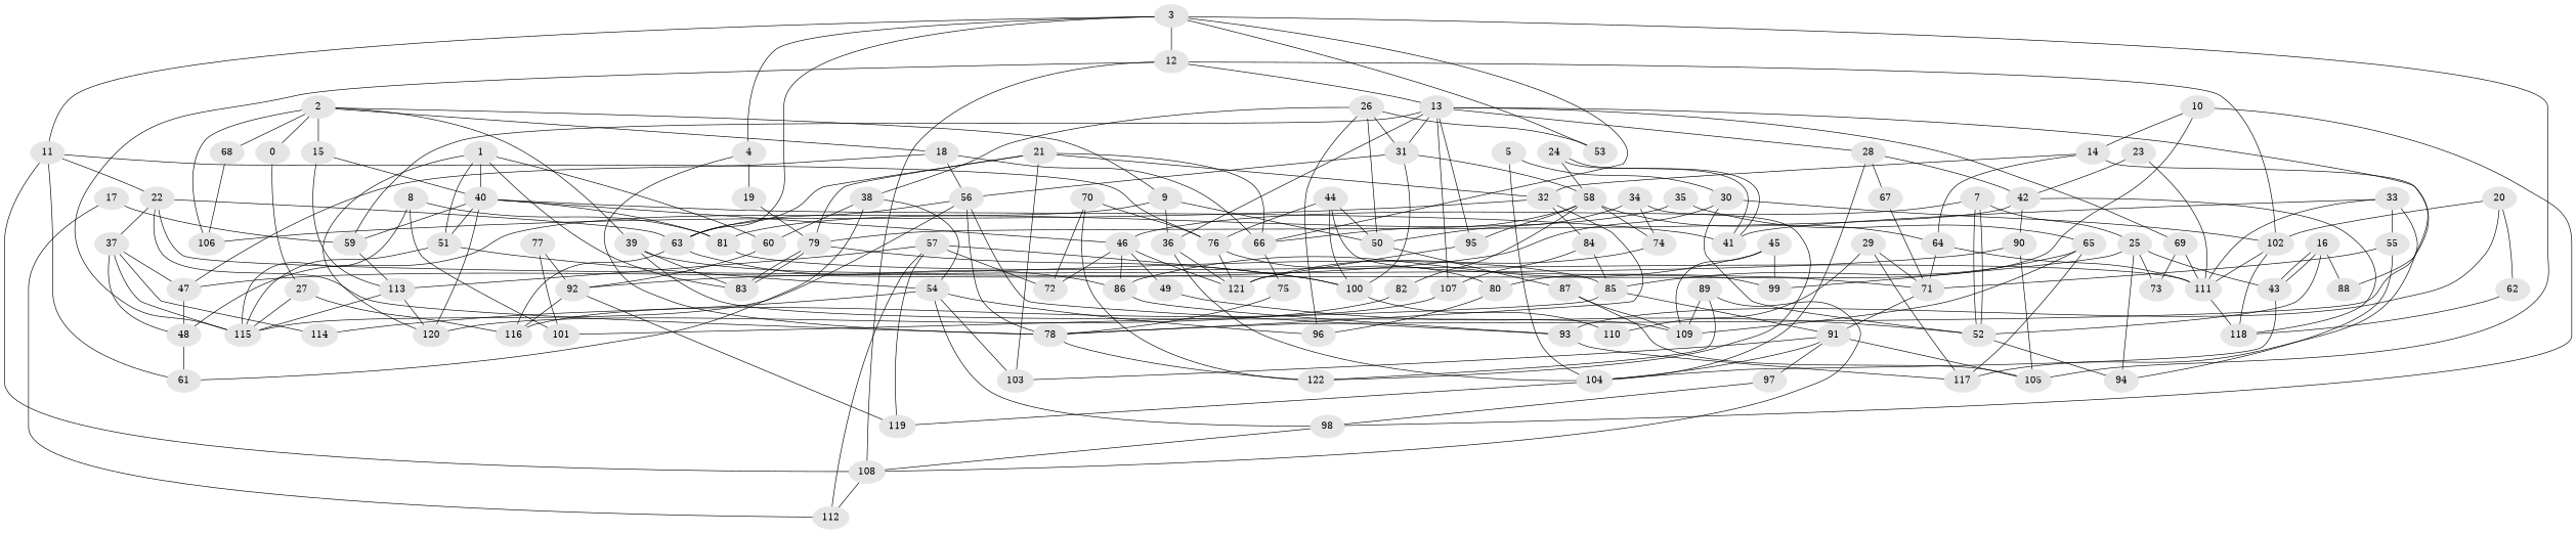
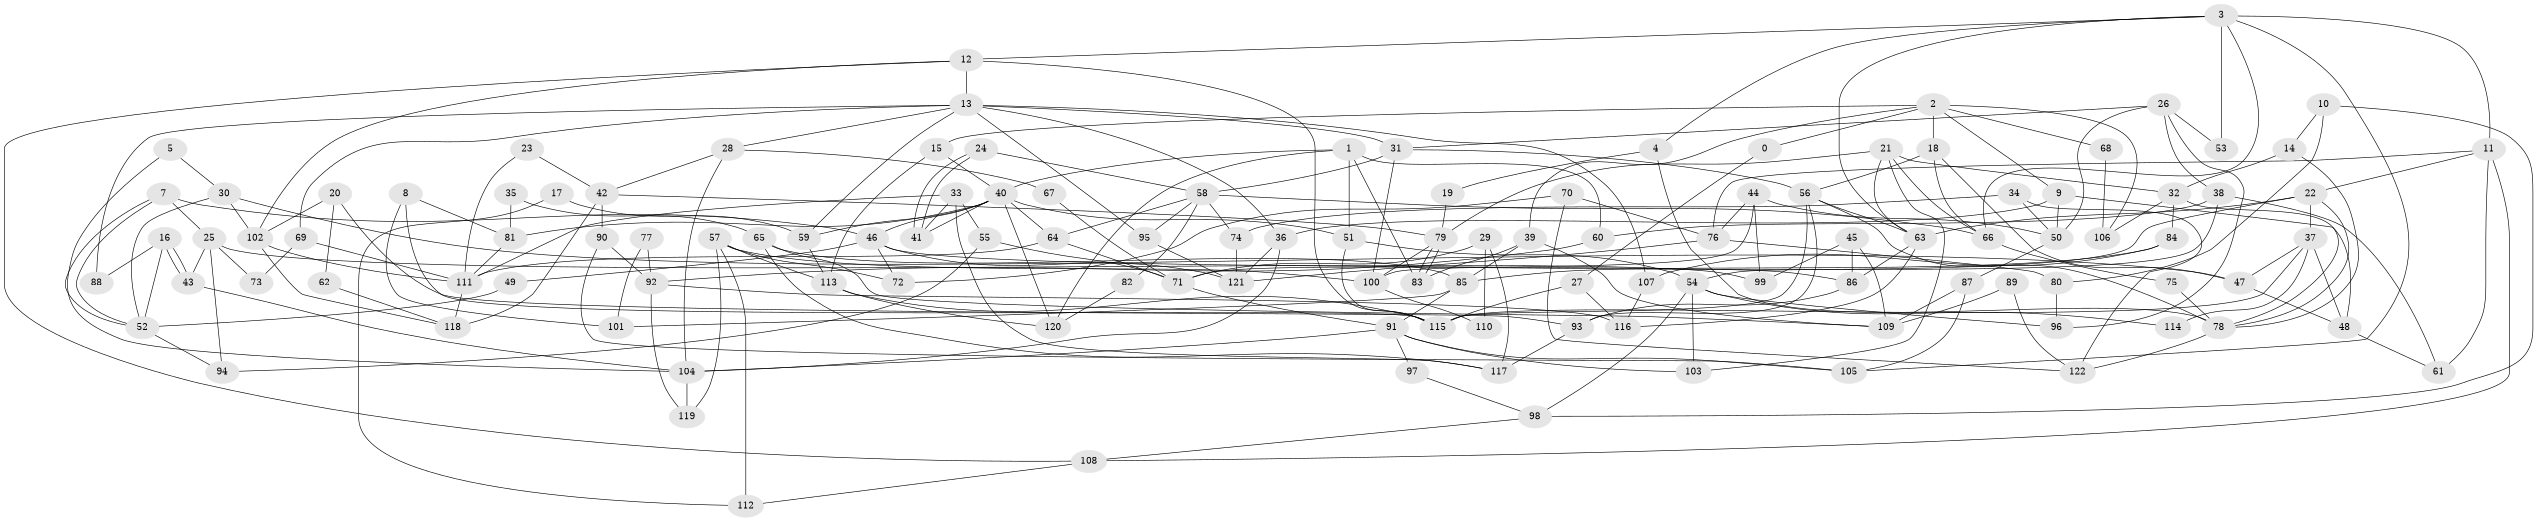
  graph {
    node [color=gray90 style=filled]
    1
    40
    51
    60
    83
    120
    46
    81
    59
    41
    64
    115
    54
    92
    n15 [label=0]
    2
    9
    15
    18
    39
    68
    106
    27
    36
    48
    50
    113
    66
    47
    56
    85
    109
    3
    4
    11
    12
    53
    63
    105
    19
    78
    22
    61
    76
    108
    13
    102
    116
    86
    75
    79
    122
    5
    30
    104
    52
    119
    7
    25
    43
    73
    94
    99
    121
    49
    72
    8
    101
    111
    87
    10
    14
    80
    98
    32
    96
    37
    71
    112
    28
    31
    69
    88
    95
    107
    118
    42
    67
    58
    100
    84
    16
    17
    93
    20
    62
    117
    21
    103
    114
    91
    23
    90
    24
    74
    82
    26
    38
    29
    110
    33
    55
    34
    35
    65
    44
    45
    57
    70
    97
    77
    89
    1 -- 40
    1 -- 51
    1 -- 60
    1 -- 83
    1 -- 120
    40 -- 51
    40 -- 120
    40 -- 46
    40 -- 81
    40 -- 59
    40 -- 41
-   14 -- 64
+   40 -- 64
    51 -- 115
    51 -- 54
    60 -- 92
    46 -- 86
    46 -- 121
    46 -- 49
    46 -- 72
    81 -- 111
    59 -- 113
    64 -- 111
    64 -- 71
    54 -- 98
    54 -- 96
    54 -- 103
    54 -- 114
    92 -- 116
    92 -- 119
    n15 -- 27
    2 -- n15
    2 -- 9
    2 -- 15
    2 -- 18
    2 -- 39
    2 -- 68
    2 -- 106
    9 -- 36
    9 -- 48
    9 -- 50
    15 -- 40
    15 -- 113
    18 -- 66
    18 -- 47
    18 -- 56
    39 -- 83
    39 -- 85
    39 -- 109
    68 -- 106
    27 -- 115
    27 -- 116
    36 -- 104
    36 -- 121
    48 -- 61
    50 -- 87
    113 -- 120
    113 -- 115
    66 -- 75
    47 -- 48
    56 -- 115
    56 -- 63
    56 -- 78
    56 -- 93
    85 -- 101
    85 -- 91
    3 -- 66
    3 -- 4
    3 -- 11
    3 -- 12
    3 -- 53
    3 -- 63
    3 -- 105
    4 -- 19
    4 -- 78
    11 -- 22
    11 -- 61
    11 -- 76
    11 -- 108
    12 -- 115
    12 -- 108
    12 -- 13
    12 -- 102
    63 -- 116
    63 -- 86
    19 -- 79
    78 -- 122
    22 -- 63
    22 -- 78
    22 -- 37
    22 -- 71
    76 -- 121
    76 -- 80
    108 -- 112
    13 -- 59
    13 -- 36
    13 -- 28
    13 -- 31
    13 -- 69
    13 -- 88
    13 -- 95
    13 -- 107
    102 -- 111
    102 -- 118
    86 -- 93
    75 -- 78
    79 -- 83
    79 -- 83
    79 -- 100
    5 -- 30
    5 -- 104
    30 -- 47
    30 -- 102
    30 -- 52
    104 -- 119
    52 -- 94
    7 -- 46
    7 -- 52
    7 -- 52
    7 -- 25
    25 -- 43
    25 -- 73
    25 -- 94
    25 -- 99
    43 -- 104
    49 -- 52
    8 -- 81
    8 -- 115
    8 -- 101
    111 -- 118
    87 -- 109
    87 -- 105
    10 -- 14
    10 -- 80
    10 -- 98
    14 -- 78
    14 -- 32
    80 -- 96
    98 -- 108
    32 -- 106
    32 -- 78
    32 -- 84
    37 -- 115
    37 -- 48
    37 -- 47
    37 -- 114
    71 -- 91
    28 -- 104
    28 -- 42
    28 -- 67
    31 -- 56
    31 -- 58
    31 -- 100
    69 -- 73
    69 -- 111
    95 -- 121
    107 -- 116
    42 -- 79
    42 -- 118
    42 -- 90
    67 -- 71
    58 -- 64
    58 -- 66
    58 -- 95
    58 -- 74
    58 -- 82
    100 -- 110
    84 -- 85
    84 -- 107
    16 -- 52
    16 -- 43
    16 -- 43
    16 -- 88
    17 -- 59
    17 -- 112
    93 -- 117
    20 -- 102
    20 -- 93
    20 -- 62
    62 -- 118
    21 -- 66
    21 -- 63
    21 -- 79
    21 -- 32
    21 -- 103
    91 -- 105
    91 -- 104
    91 -- 103
    91 -- 97
    23 -- 111
    23 -- 42
    90 -- 92
    90 -- 105
    24 -- 41
    24 -- 41
    24 -- 58
    74 -- 121
    82 -- 120
    26 -- 50
    26 -- 53
    26 -- 96
    26 -- 31
    26 -- 38
    38 -- 60
    38 -- 54
    38 -- 61
    29 -- 71
    29 -- 117
    29 -- 110
    33 -- 41
    33 -- 111
    33 -- 117
    33 -- 55
    55 -- 94
    55 -- 71
    34 -- 50
    34 -- 122
    34 -- 74
    35 -- 81
    35 -- 65
    65 -- 85
    65 -- 109
    65 -- 117
    44 -- 50
    44 -- 76
    44 -- 99
    44 -- 100
    45 -- 109
    45 -- 86
    45 -- 99
    57 -- 113
    57 -- 119
    57 -- 72
    57 -- 112
    57 -- 100
    70 -- 76
    70 -- 122
    70 -- 72
    97 -- 98
    77 -- 92
    77 -- 101
    89 -- 109
-   89 -- 108
    89 -- 122
  }
